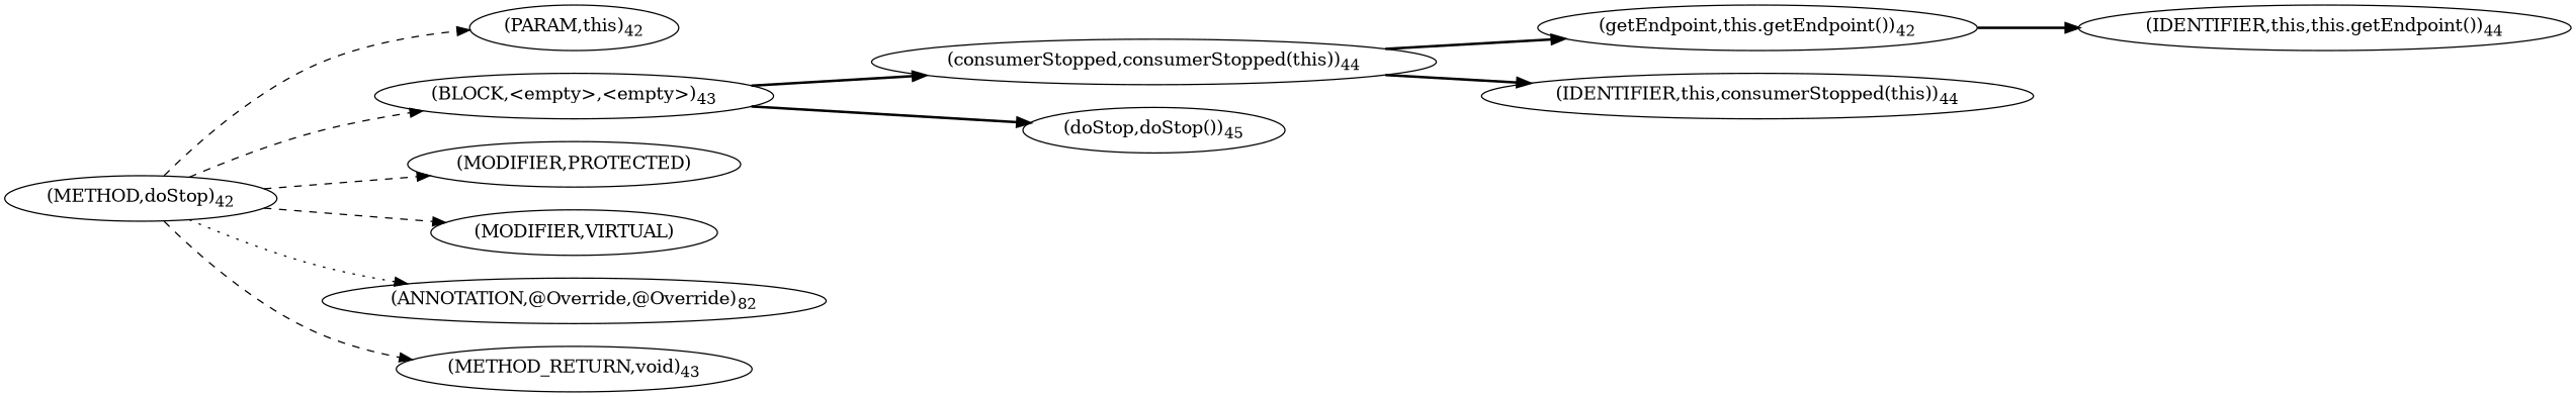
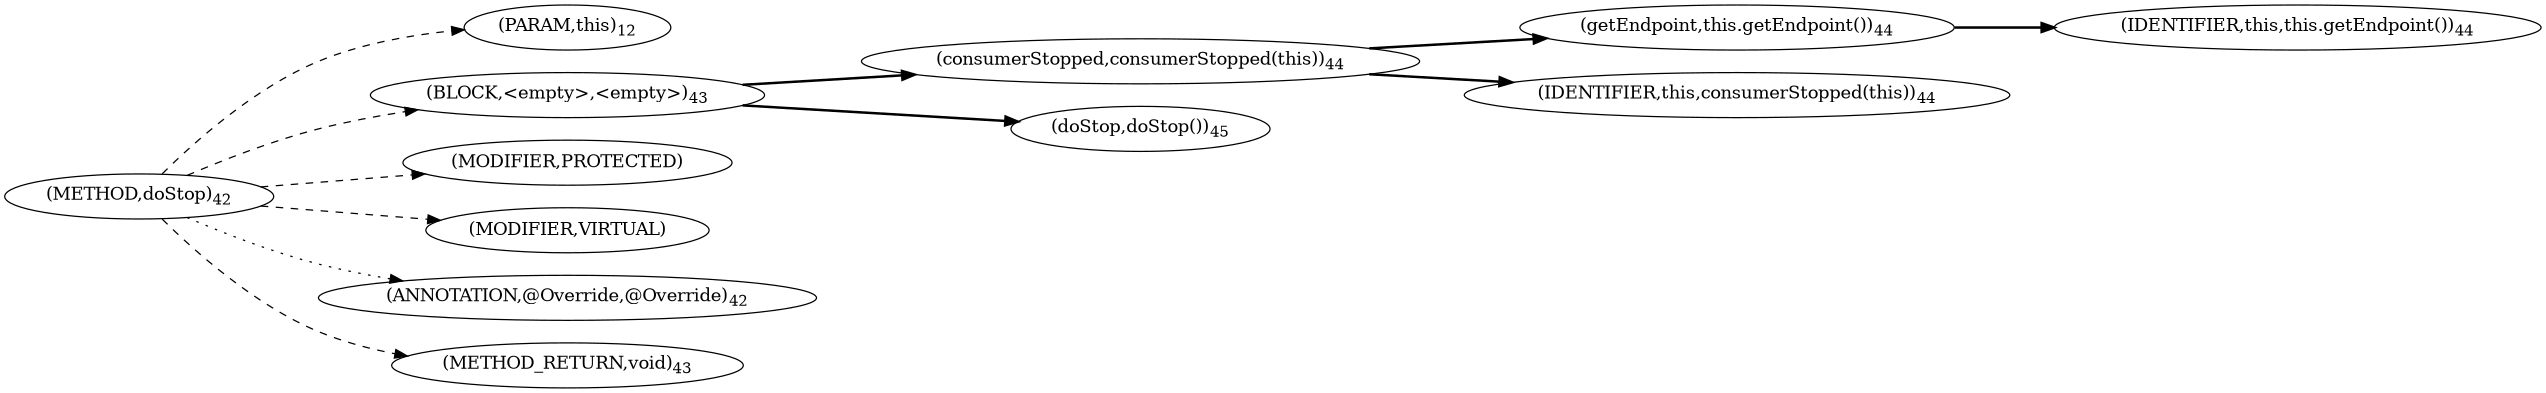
  digraph {
    rankdir=LR
    edge [style=dashed]
    n1 [label=<(METHOD,doStop)<SUB>42</SUB>>]
-   n2 [label=<(PARAM,this)<SUB>42</SUB>>]
+   n2 [label=<(PARAM,this)<SUB>12</SUB>>]
    n3 [label=<(BLOCK,&lt;empty&gt;,&lt;empty&gt;)<SUB>43</SUB>>]
    n4 [label=<(MODIFIER,PROTECTED)>]
    n5 [label=<(MODIFIER,VIRTUAL)>]
-   n6 [label=<(ANNOTATION,@Override,@Override)<SUB>82</SUB>>]
+   n6 [label=<(ANNOTATION,@Override,@Override)<SUB>42</SUB>>]
    n7 [label=<(METHOD_RETURN,void)<SUB>43</SUB>>]
    n8 [label=<(consumerStopped,consumerStopped(this))<SUB>44</SUB>>]
    n9 [label=<(doStop,doStop())<SUB>45</SUB>>]
-   n10 [label=<(getEndpoint,this.getEndpoint())<SUB>42</SUB>>]
+   n10 [label=<(getEndpoint,this.getEndpoint())<SUB>44</SUB>>]
    n11 [label=<(IDENTIFIER,this,consumerStopped(this))<SUB>44</SUB>>]
    n12 [label=<(IDENTIFIER,this,this.getEndpoint())<SUB>44</SUB>>]
    n1 -> n2
    n1 -> n3
    n1 -> n4
    n1 -> n5
    n1 -> n6 [style=dotted]
    n1 -> n7
    n3 -> n8 [style=bold]
    n3 -> n9 [style=bold]
    n8 -> n10 [style=bold]
    n8 -> n11 [style=bold]
    n10 -> n12 [style=bold]
  }
